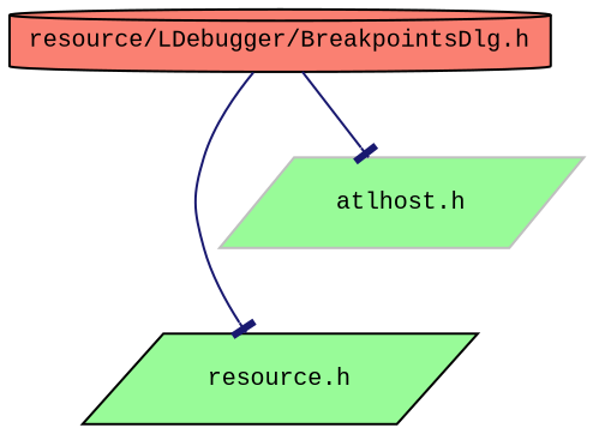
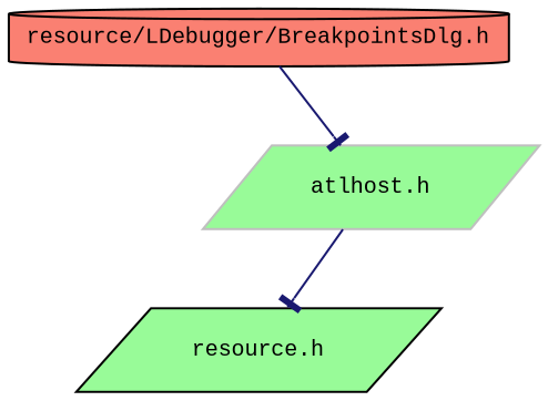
  digraph {
    fontname="Liberation Mono"
    node [color=black fillcolor=palegreen fontname="Liberation Mono" fontsize=10 shape=parallelogram style=filled]
    edge [arrowhead=tee color=midnightblue fontname="Liberation Mono" fontsize=10 labelfontname=Helvetica labelfontsize=10 style=solid]
    n1 [fillcolor=salmon fontcolor=black height=0.2 label="resource/LDebugger/BreakpointsDlg.h" shape=cylinder width=0.4]
    n2 [height=0.2 label="resource.h" width=0.4]
    n3 [color=grey75 height=0.2 label="atlhost.h" width=0.4]
-   n1 -> n2
+   n3 -> n2
    n1 -> n3
  }
